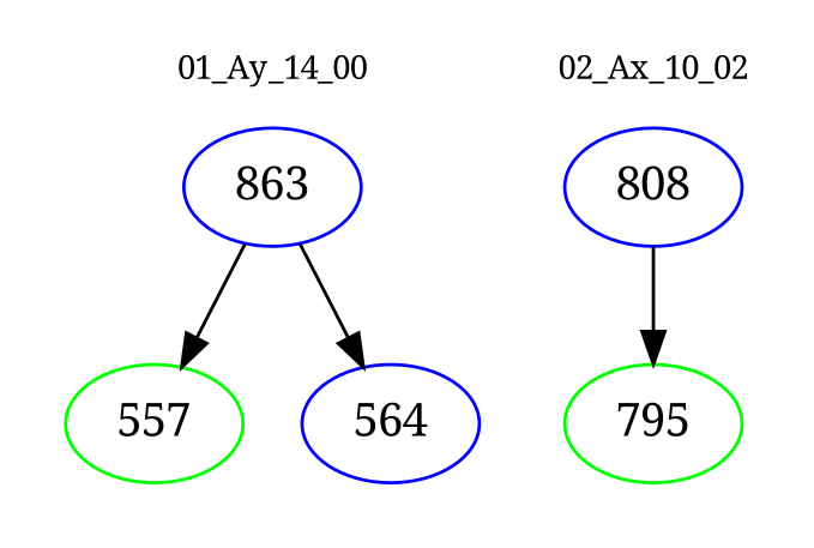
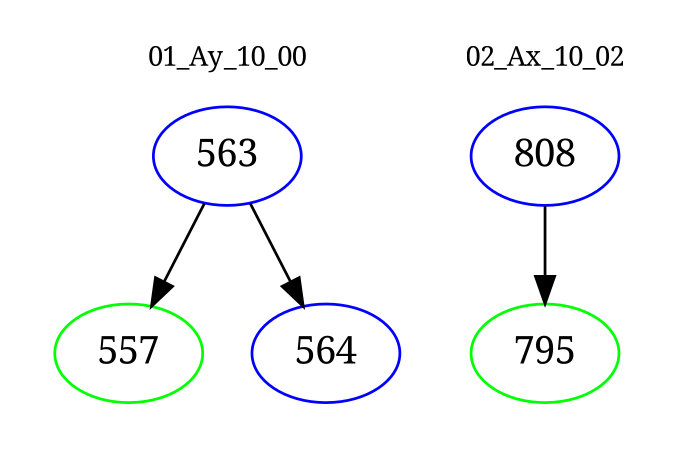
  digraph {
    fontname="Noto Serif"
    node [color=blue fontname="Noto Serif"]
    edge [color=black fontname="Noto Serif"]
-   n1 [label=863]
+   n1 [label=563]
    n2 [color=green label=557]
    n3 [label=564]
    n4 [label=808]
    n5 [color=green label=795]
    subgraph cluster_1 {
      color=white
      fontsize=10
-     label="01_Ay_14_00"
+     label="01_Ay_10_00"
      n1
      n2
      n3
    }
    subgraph cluster_2 {
      color=white
      fontsize=10
      label="02_Ax_10_02"
      n4
      n5
    }
    n1 -> n2
    n1 -> n3
    n4 -> n5
  }
